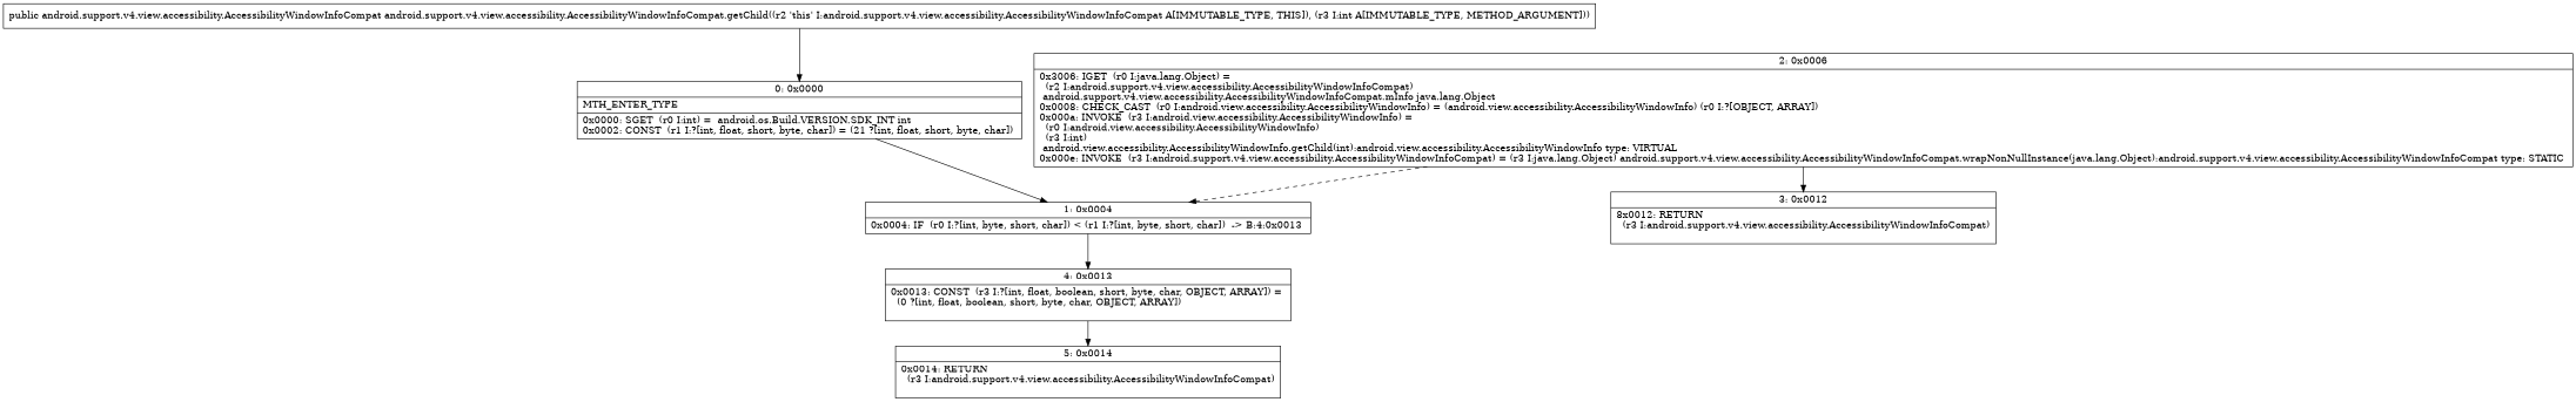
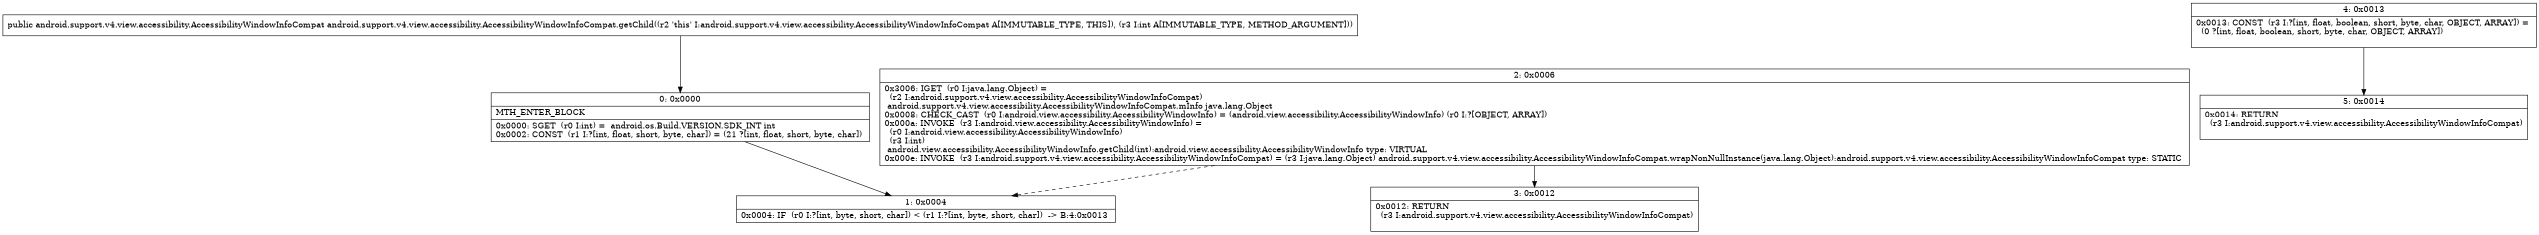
  digraph {
    node [shape=record]
-   n1 [label="{0\:\ 0x0000|MTH_ENTER_TYPE\l|0x0000: SGET  (r0 I:int) =  android.os.Build.VERSION.SDK_INT int \l0x0002: CONST  (r1 I:?[int, float, short, byte, char]) = (21 ?[int, float, short, byte, char]) \l}"]
+   n1 [label="{0\:\ 0x0000|MTH_ENTER_BLOCK\l|0x0000: SGET  (r0 I:int) =  android.os.Build.VERSION.SDK_INT int \l0x0002: CONST  (r1 I:?[int, float, short, byte, char]) = (21 ?[int, float, short, byte, char]) \l}"]
    n2 [label="{1\:\ 0x0004|0x0004: IF  (r0 I:?[int, byte, short, char]) \< (r1 I:?[int, byte, short, char])  \-\> B:4:0x0013 \l}"]
    n3 [label="{4\:\ 0x0013|0x0013: CONST  (r3 I:?[int, float, boolean, short, byte, char, OBJECT, ARRAY]) = \l  (0 ?[int, float, boolean, short, byte, char, OBJECT, ARRAY])\l \l}"]
    n4 [label="{2\:\ 0x0006|0x3006: IGET  (r0 I:java.lang.Object) = \l  (r2 I:android.support.v4.view.accessibility.AccessibilityWindowInfoCompat)\l android.support.v4.view.accessibility.AccessibilityWindowInfoCompat.mInfo java.lang.Object \l0x0008: CHECK_CAST  (r0 I:android.view.accessibility.AccessibilityWindowInfo) = (android.view.accessibility.AccessibilityWindowInfo) (r0 I:?[OBJECT, ARRAY]) \l0x000a: INVOKE  (r3 I:android.view.accessibility.AccessibilityWindowInfo) = \l  (r0 I:android.view.accessibility.AccessibilityWindowInfo)\l  (r3 I:int)\l android.view.accessibility.AccessibilityWindowInfo.getChild(int):android.view.accessibility.AccessibilityWindowInfo type: VIRTUAL \l0x000e: INVOKE  (r3 I:android.support.v4.view.accessibility.AccessibilityWindowInfoCompat) = (r3 I:java.lang.Object) android.support.v4.view.accessibility.AccessibilityWindowInfoCompat.wrapNonNullInstance(java.lang.Object):android.support.v4.view.accessibility.AccessibilityWindowInfoCompat type: STATIC \l}"]
-   n5 [label="{3\:\ 0x0012|8x0012: RETURN  \l  (r3 I:android.support.v4.view.accessibility.AccessibilityWindowInfoCompat)\l \l}"]
+   n5 [label="{3\:\ 0x0012|0x0012: RETURN  \l  (r3 I:android.support.v4.view.accessibility.AccessibilityWindowInfoCompat)\l \l}"]
    n6 [label="{5\:\ 0x0014|0x0014: RETURN  \l  (r3 I:android.support.v4.view.accessibility.AccessibilityWindowInfoCompat)\l \l}"]
    n7 [label="{public android.support.v4.view.accessibility.AccessibilityWindowInfoCompat android.support.v4.view.accessibility.AccessibilityWindowInfoCompat.getChild((r2 'this' I:android.support.v4.view.accessibility.AccessibilityWindowInfoCompat A[IMMUTABLE_TYPE, THIS]), (r3 I:int A[IMMUTABLE_TYPE, METHOD_ARGUMENT])) }"]
    n1 -> n2
-   n2 -> n3
    n3 -> n6
    n4 -> n2 [style=dashed]
    n4 -> n5
    n7 -> n1
  }
